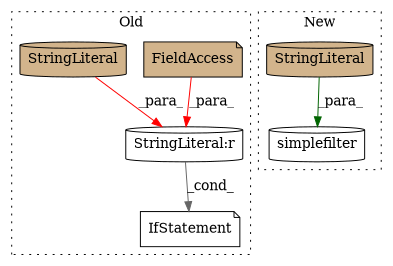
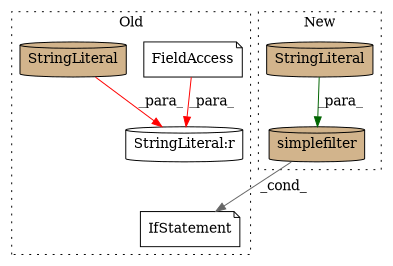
  digraph {
    node [a=45 fillcolor=tan l=8 shape=cylinder style=filled]
    edge [color=red]
    n1 [a=25 fillcolor=white l="4,2" label=IfStatement s="3398,3424" shape=note]
    n2 [a=27 fillcolor=white l=4 label="StringLiteral:r" s=3410]
-   n3 [a=22 label=FieldAccess s=3402 shape=note]
+   n3 [a=22 fillcolor=white label=FieldAccess s=3402 shape=note]
    n4 [l=10 label=StringLiteral s=3414]
-   n5 [a=32 fillcolor=white l="13,1" label=simplefilter s="454,475"]
+   n5 [a=32 l="13,1" label=simplefilter s="454,475"]
    n6 [label=StringLiteral s=467]
    subgraph cluster_1 {
      label=Old
      style=dotted
      n1
      n2
      n3
      n4
    }
    subgraph cluster_2 {
      label=New
      style=dotted
      n5
      n6
    }
-   n2 -> n1 [color=gray40 label=_cond_]
+   n5 -> n1 [color=gray40 label=_cond_]
    n3 -> n2 [label=_para_]
    n4 -> n2 [label=_para_]
    n6 -> n5 [color=darkgreen label=_para_]
  }
